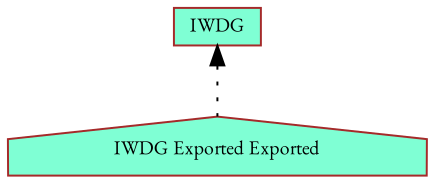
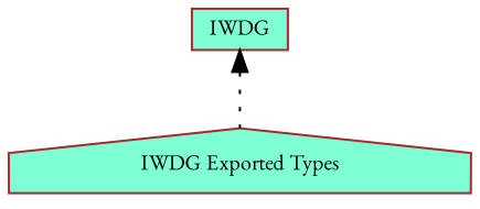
  digraph {
    rankdir=TB
    fontname="EB Garamond"
    node [color=brown fillcolor=aquamarine fontname="EB Garamond" fontsize=10 style=filled]
-   n1 [fontcolor=black height=0.2 label="IWDG Exported Exported" shape=house width=0.4]
+   n1 [fontcolor=black height=0.2 label="IWDG Exported Types" shape=house width=0.4]
    n2 [height=0.2 label=IWDG shape=box width=0.4]
    n2 -> n1 [dir=back fontname="EB Garamond" fontsize=10 labelfontname=Helvetica labelfontsize=10 shape=plaintext style=dotted]
  }
